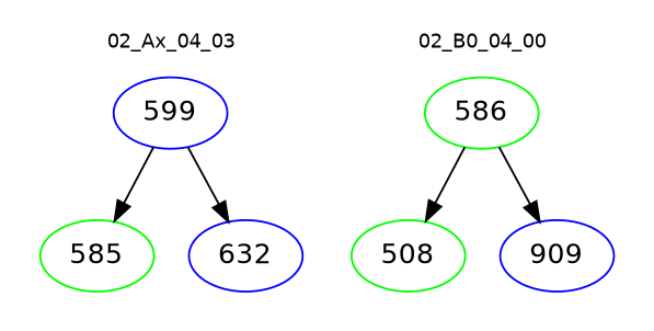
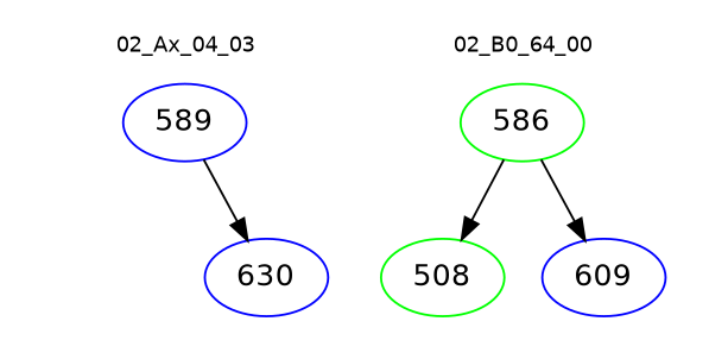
  digraph {
    fontname="DejaVu Sans"
    node [color=blue fontname="DejaVu Sans"]
    edge [color=black fontname="DejaVu Sans"]
-   n1 [label=599]
-   n2 [color=green label=585]
-   n3 [label=632]
+   n1 [label=589]
+   n3 [label=630]
    n4 [color=green label=586]
    n5 [color=green label=508]
-   n6 [label=909]
+   n6 [label=609]
    subgraph cluster_1 {
      color=white
      fontsize=10
      label="02_Ax_04_03"
      n1
-     n2
      n3
    }
    subgraph cluster_2 {
      color=white
      fontsize=10
-     label="02_B0_04_00"
+     label="02_B0_64_00"
      n4
      n5
      n6
    }
-   n1 -> n2
    n1 -> n3
    n4 -> n5
    n4 -> n6
  }
